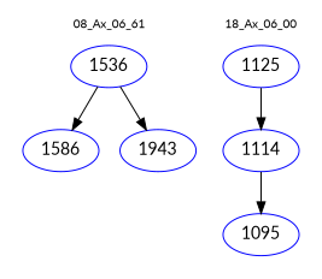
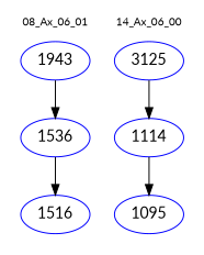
  digraph {
    fontname=Lato
    node [color=blue fontname=Lato]
    edge [color=black fontname=Lato]
    n1 [label=1536]
-   n2 [label=1586]
+   n2 [label=1516]
    n3 [label=1943]
    n4 [label=1114]
    n5 [label=1095]
-   n6 [label=1125]
+   n6 [label=3125]
    subgraph cluster_1 {
      color=white
      fontsize=10
-     label="08_Ax_06_61"
+     label="08_Ax_06_01"
      n1
      n2
      n3
    }
    subgraph cluster_2 {
      color=white
      fontsize=10
-     label="18_Ax_06_00"
+     label="14_Ax_06_00"
      n4
      n5
      n6
    }
    n1 -> n2
-   n1 -> n3
+   n3 -> n1
    n4 -> n5
    n6 -> n4
  }
